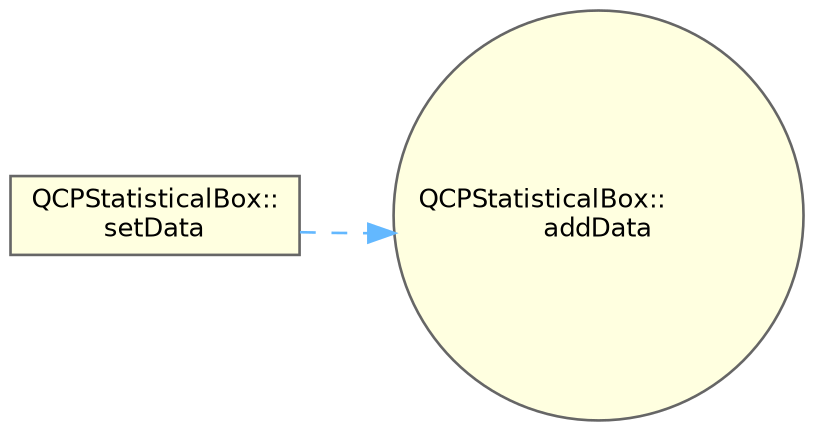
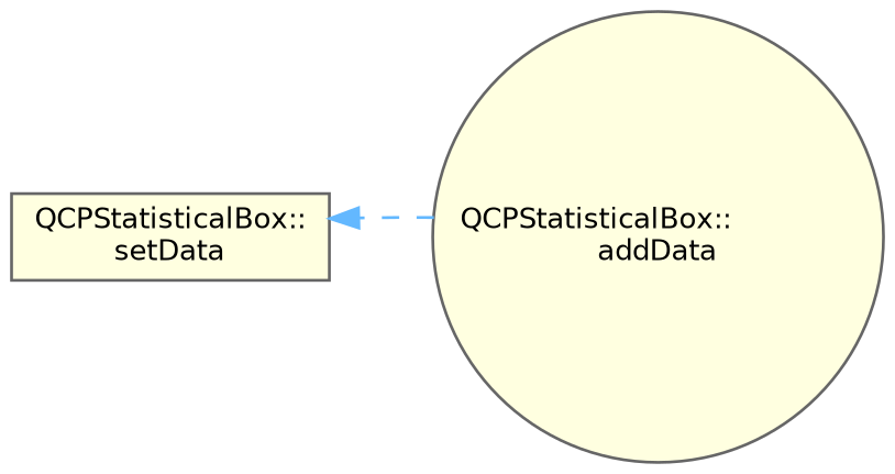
  digraph {
    rankdir=LR
    node [fillcolor=lightyellow fontname=Helvetica fontsize=10 style=filled]
    n1 [color=gray40 fontcolor=black height=0.2 label="QCPStatisticalBox::\lsetData" shape=box width=0.4]
    n2 [color=grey40 height=0.2 label="QCPStatisticalBox::\laddData" shape=circle width=0.4]
-   n1 -> n2 [color=steelblue1 fontname=Helvetica fontsize=10 labelfontname=Helvetica labelfontsize=10 style=dashed arrowhead=normal]
+   n2 -> n1 [color=steelblue1 fontname=Helvetica fontsize=10 labelfontname=Helvetica labelfontsize=10 style=dashed arrowhead=normal]
  }
